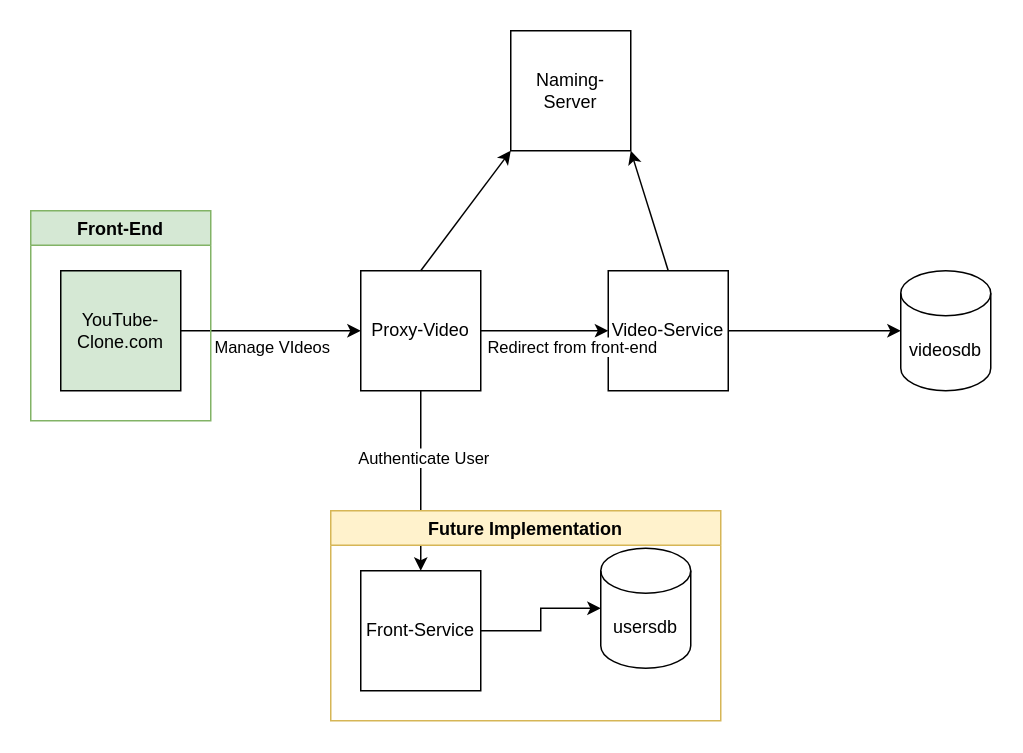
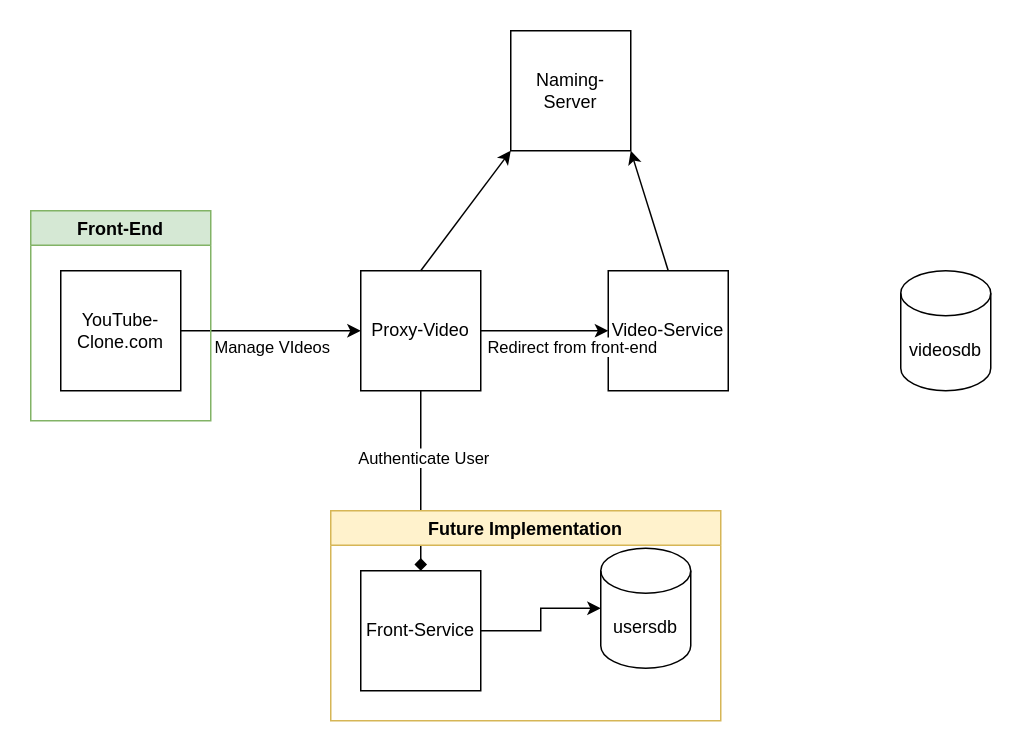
  <mxCell id="0" />
  <mxCell id="1" parent="0" />
  <mxCell id="2" style="edgeStyle=orthogonalEdgeStyle;rounded=0;orthogonalLoop=1;jettySize=auto;html=1;entryX=0;entryY=0.5;entryDx=0;entryDy=0;" edge="1" parent="1" source="4" target="8"><mxGeometry relative="1" as="geometry" /></mxCell>
  <mxCell id="3" value="Manage VIdeos" style="edgeLabel;html=1;align=center;verticalAlign=middle;resizable=0;points=[];" vertex="1" connectable="0" parent="2"><mxGeometry x="0.163" y="-6" relative="1" as="geometry"><mxPoint x="-10" y="4" as="offset" /></mxGeometry></mxCell>
- <mxCell id="4" value="YouTube-Clone.com" style="whiteSpace=wrap;html=1;aspect=fixed;fillColor=#d5e8d4;" vertex="1" parent="1"><mxGeometry x="40" y="180" width="80" height="80" as="geometry" /></mxCell>
+ <mxCell id="4" value="YouTube-Clone.com" style="whiteSpace=wrap;html=1;aspect=fixed;" vertex="1" parent="1"><mxGeometry x="40" y="180" width="80" height="80" as="geometry" /></mxCell>
  <mxCell id="5" style="edgeStyle=orthogonalEdgeStyle;rounded=0;orthogonalLoop=1;jettySize=auto;html=1;entryX=0;entryY=0.5;entryDx=0;entryDy=0;" edge="1" parent="1" source="8" target="11"><mxGeometry relative="1" as="geometry" /></mxCell>
- <mxCell id="6" style="edgeStyle=orthogonalEdgeStyle;rounded=0;orthogonalLoop=1;jettySize=auto;html=1;entryX=0.5;entryY=0;entryDx=0;entryDy=0;" edge="1" parent="1" source="8" target="17"><mxGeometry relative="1" as="geometry" /></mxCell>
+ <mxCell id="6" style="edgeStyle=orthogonalEdgeStyle;rounded=0;orthogonalLoop=1;jettySize=auto;html=1;entryX=0.5;entryY=0;entryDx=0;entryDy=0;endArrow=diamond;" edge="1" parent="1" source="8" target="17"><mxGeometry relative="1" as="geometry" /></mxCell>
  <mxCell id="7" value="Authenticate User" style="edgeLabel;html=1;align=center;verticalAlign=middle;resizable=0;points=[];" vertex="1" connectable="0" parent="6"><mxGeometry x="-0.267" y="1" relative="1" as="geometry"><mxPoint as="offset" /></mxGeometry></mxCell>
  <mxCell id="8" value="Proxy-Video" style="whiteSpace=wrap;html=1;aspect=fixed;" vertex="1" parent="1"><mxGeometry x="240" y="180" width="80" height="80" as="geometry" /></mxCell>
  <mxCell id="9" value="Naming-Server" style="whiteSpace=wrap;html=1;aspect=fixed;" vertex="1" parent="1"><mxGeometry x="340" y="20" width="80" height="80" as="geometry" /></mxCell>
- <mxCell id="10" style="edgeStyle=orthogonalEdgeStyle;rounded=0;orthogonalLoop=1;jettySize=auto;html=1;entryX=0;entryY=0.5;entryDx=0;entryDy=0;entryPerimeter=0;" edge="1" parent="1" source="11" target="12"><mxGeometry relative="1" as="geometry" /></mxCell>
  <mxCell id="11" value="Video-Service" style="whiteSpace=wrap;html=1;aspect=fixed;" vertex="1" parent="1"><mxGeometry x="405" y="180" width="80" height="80" as="geometry" /></mxCell>
  <mxCell id="12" value="videosdb" style="shape=cylinder3;whiteSpace=wrap;html=1;boundedLbl=1;backgroundOutline=1;size=15;" vertex="1" parent="1"><mxGeometry x="600" y="180" width="60" height="80" as="geometry" /></mxCell>
  <mxCell id="13" value="" style="endArrow=classic;html=1;entryX=0;entryY=1;entryDx=0;entryDy=0;" edge="1" parent="1" target="9"><mxGeometry width="50" height="50" relative="1" as="geometry"><mxPoint x="280" y="180" as="sourcePoint" /><mxPoint x="330" y="130" as="targetPoint" /></mxGeometry></mxCell>
  <mxCell id="14" value="" style="endArrow=classic;html=1;entryX=1;entryY=1;entryDx=0;entryDy=0;exitX=0.5;exitY=0;exitDx=0;exitDy=0;" edge="1" parent="1" source="11" target="9"><mxGeometry width="50" height="50" relative="1" as="geometry"><mxPoint x="460" y="180" as="sourcePoint" /><mxPoint x="510" y="130" as="targetPoint" /></mxGeometry></mxCell>
  <mxCell id="15" value="Redirect from front-end" style="edgeLabel;html=1;align=center;verticalAlign=middle;resizable=0;points=[];" vertex="1" connectable="0" parent="1"><mxGeometry x="380" y="230" as="geometry" /></mxCell>
  <mxCell id="16" style="edgeStyle=orthogonalEdgeStyle;rounded=0;orthogonalLoop=1;jettySize=auto;html=1;entryX=0;entryY=0.5;entryDx=0;entryDy=0;entryPerimeter=0;" edge="1" parent="1" source="17" target="20"><mxGeometry relative="1" as="geometry" /></mxCell>
  <mxCell id="17" value="Front-Service" style="whiteSpace=wrap;html=1;aspect=fixed;" vertex="1" parent="1"><mxGeometry x="240" y="380" width="80" height="80" as="geometry" /></mxCell>
  <mxCell id="18" value="Front-End" style="swimlane;fillColor=#d5e8d4;strokeColor=#82b366;" vertex="1" parent="1"><mxGeometry x="20" y="140" width="120" height="140" as="geometry" /></mxCell>
  <mxCell id="19" value="Future Implementation" style="swimlane;fillColor=#fff2cc;strokeColor=#d6b656;" vertex="1" parent="1"><mxGeometry x="220" y="340" width="260" height="140" as="geometry" /></mxCell>
  <mxCell id="20" value="usersdb" style="shape=cylinder3;whiteSpace=wrap;html=1;boundedLbl=1;backgroundOutline=1;size=15;" vertex="1" parent="1"><mxGeometry x="400" y="365" width="60" height="80" as="geometry" /></mxCell>
